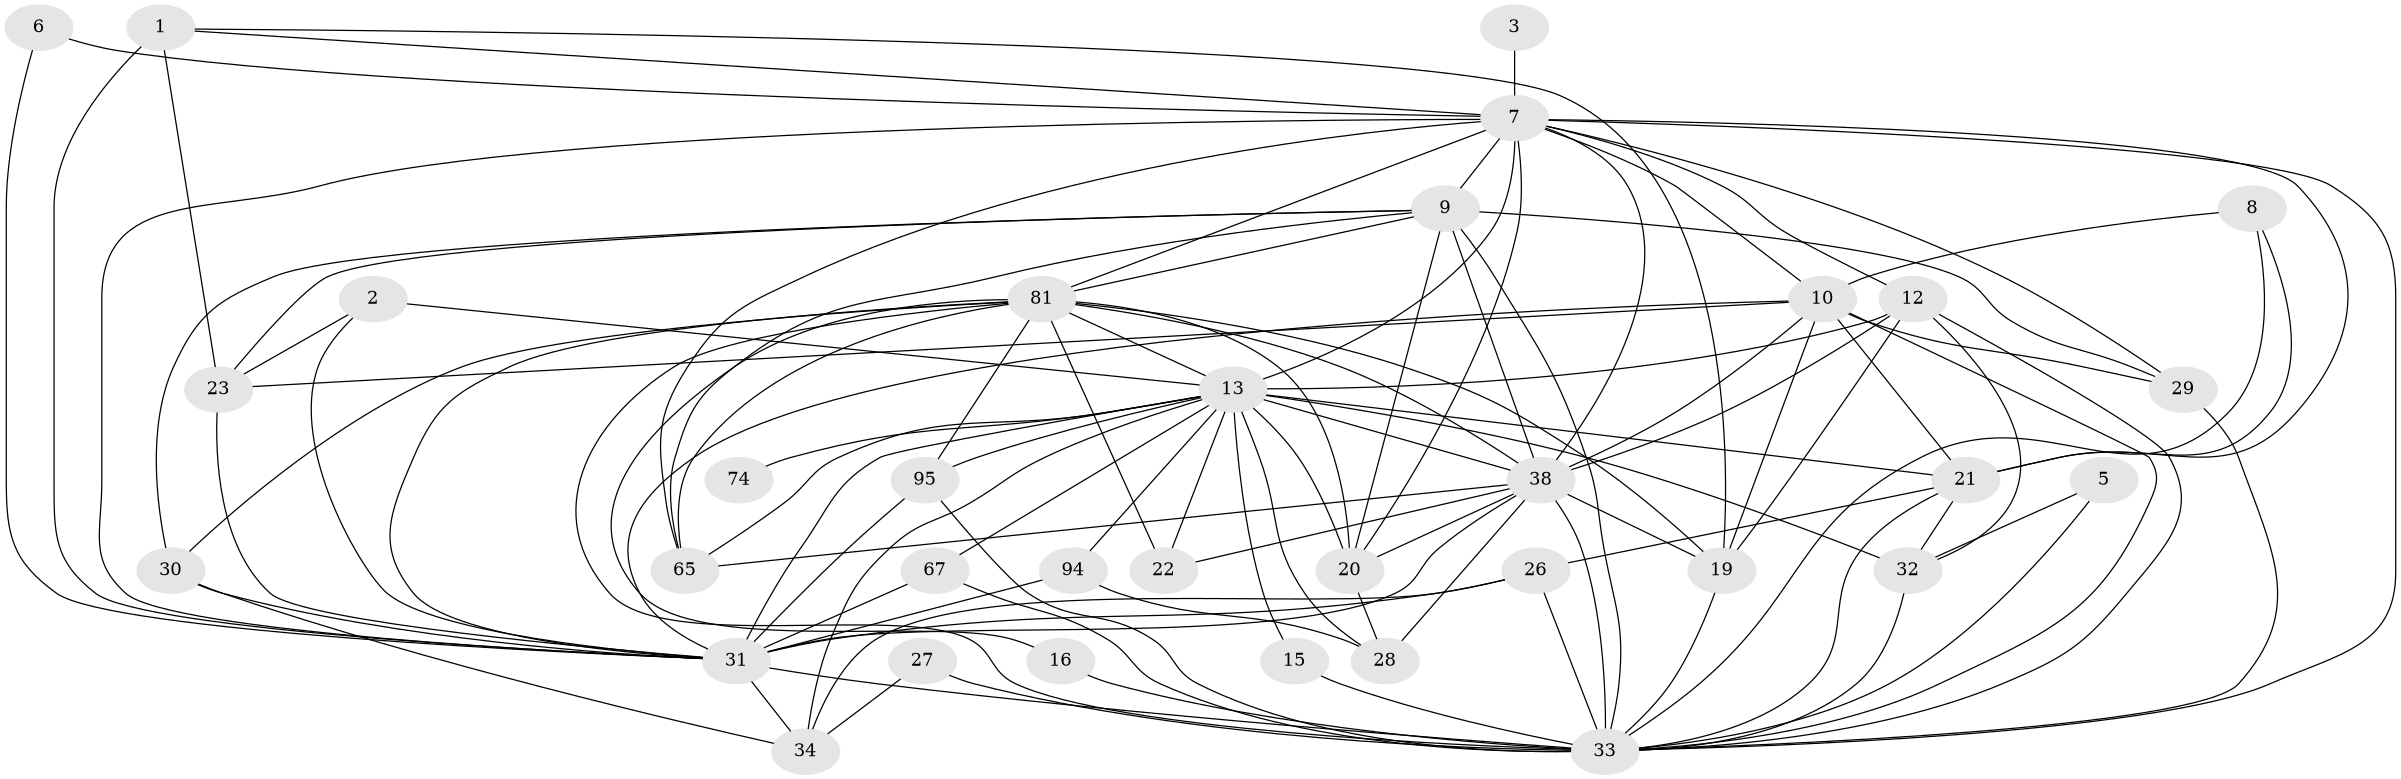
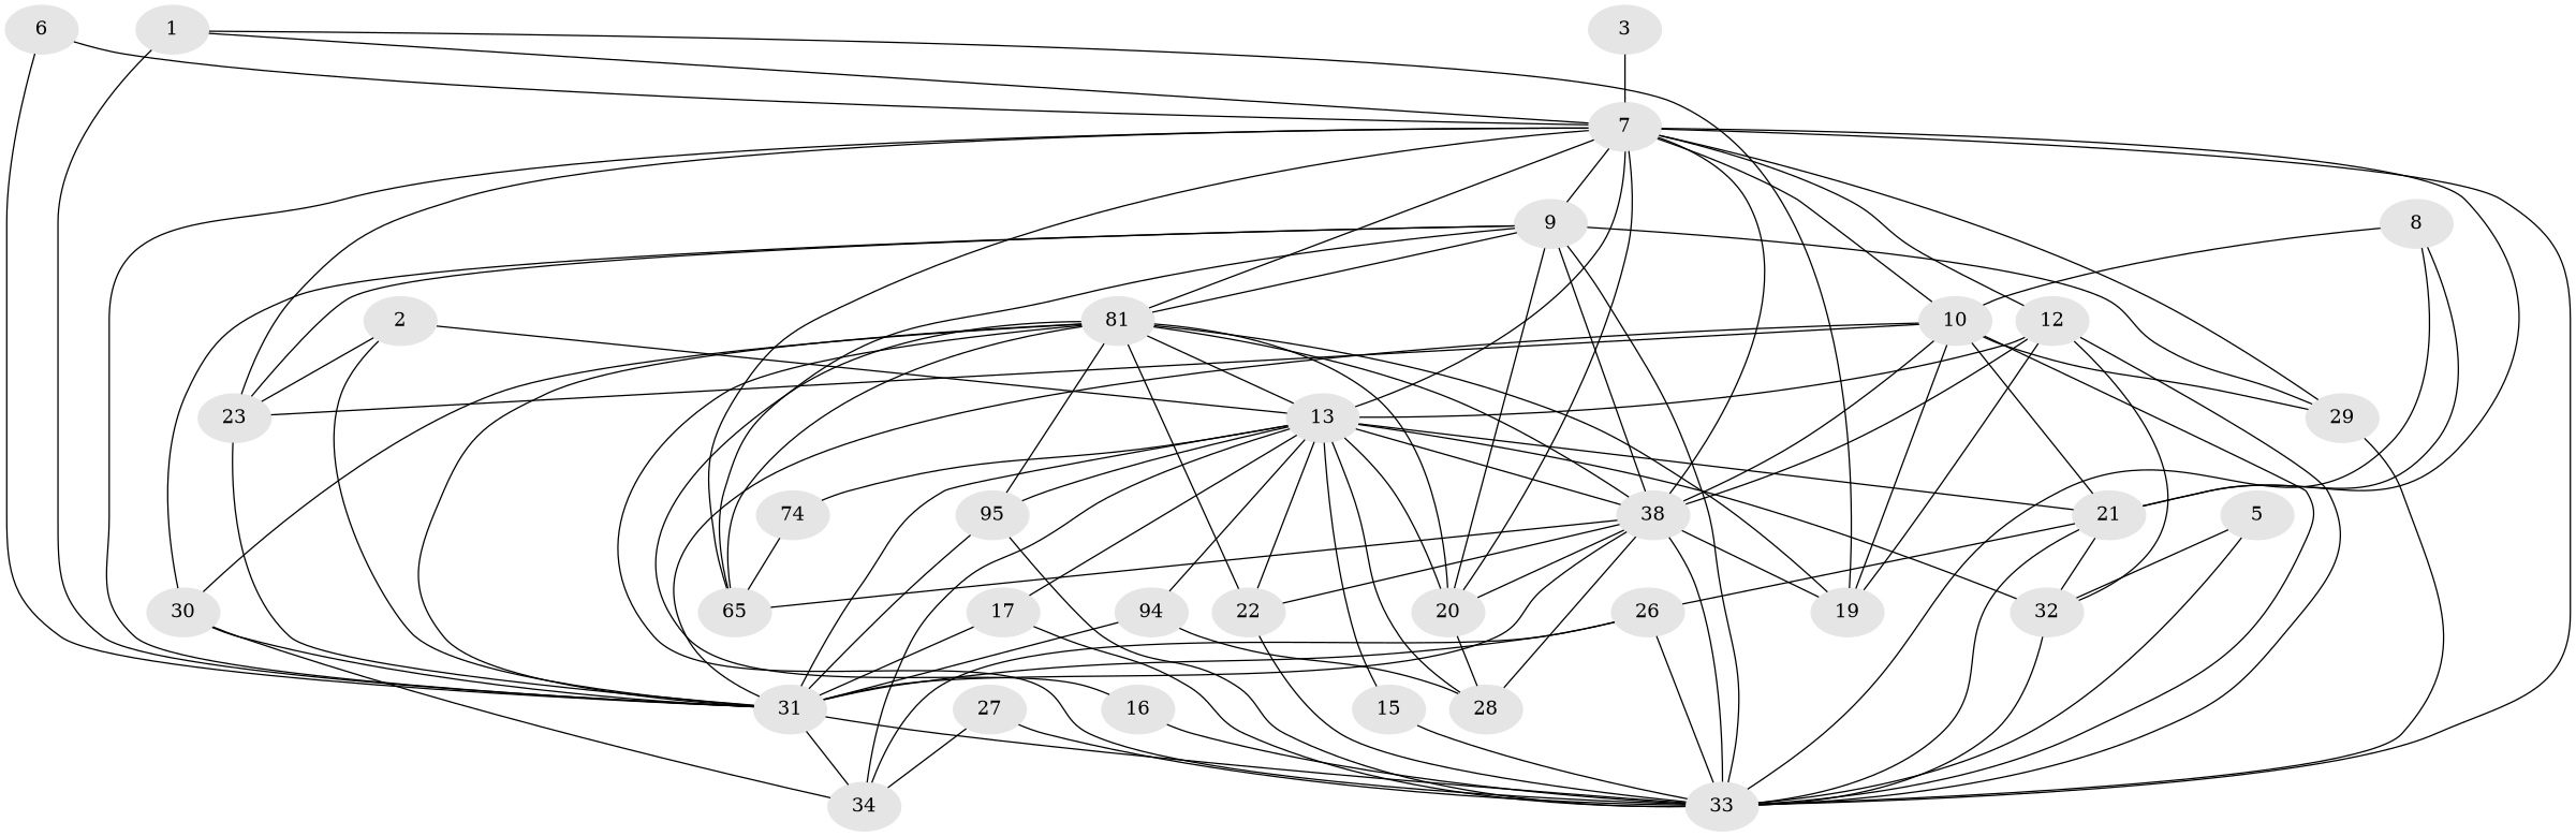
  graph {
    node [color=gray90 style=filled]
    edge [weight=1.0]
    1
    7
    19
    31
    13
    23
    n7 [label=38]
    20
    33
    9
    10
    n12 [label=81]
    12
    21
    29
    n16 [label=65]
    34
    2
    32
    22
    n21 [label=95]
    n22 [label=94]
    15
-   17 [label=67]
+   17
    n25 [label=74]
    28
    3
    5
    6
    30
    16
    26
    8
    27
    1 -- 7
    1 -- 19
    1 -- 31
    7 -- 31 [weight=3.0]
    7 -- 13 [weight=3.0]
-   1 -- 23 [weight=3.0]
+   7 -- 23 [weight=3.0]
    7 -- n7 [weight=3.0]
    7 -- 20
    7 -- 33 [weight=4.0]
    7 -- 9
    7 -- 10
    7 -- n12
    7 -- 12 [weight=2.0]
    7 -- 21
    7 -- 29
    7 -- n16
-   19 -- 33
+   22 -- 33
    31 -- 33 [weight=6.0]
    31 -- 34
    13 -- 31 [weight=3.0]
    13 -- n7 [weight=4.0]
    13 -- 20
    13 -- 21 [weight=2.0]
-   13 -- n16
+   n25 -- n16
    13 -- 34 [weight=3.0]
    13 -- 32 [weight=7.0]
    13 -- 22 [weight=3.0]
    13 -- n21
    13 -- n22
    13 -- 15
    13 -- 17
    13 -- n25
    13 -- 28
    23 -- 31
    n7 -- 19 [weight=2.0]
    n7 -- 31 [weight=2.0]
    n7 -- 20
    n7 -- 33 [weight=7.0]
    n7 -- n16 [weight=2.0]
    n7 -- 22
    n7 -- 28
    20 -- 28
    9 -- 23
    9 -- n7 [weight=2.0]
    9 -- 20
    9 -- 33 [weight=2.0]
    9 -- n12
    9 -- 29
    9 -- n16
    9 -- 30
    10 -- 19
    10 -- 31
    10 -- 23
    10 -- n7
    10 -- 33 [weight=3.0]
    10 -- 21
    10 -- 29
    n12 -- 19
    n12 -- 31 [weight=2.0]
    n12 -- 13 [weight=4.0]
    n12 -- n7 [weight=2.0]
    n12 -- 20 [weight=2.0]
    n12 -- 33 [weight=4.0]
    n12 -- n16 [weight=2.0]
    n12 -- 22
    n12 -- n21
    n12 -- 30
    n12 -- 16
    12 -- 19
    12 -- 13
    12 -- n7
    12 -- 33 [weight=2.0]
    12 -- 32
    21 -- 33
    21 -- 32
    21 -- 26
    29 -- 33
    2 -- 31
    2 -- 13
    2 -- 23
    32 -- 33
    n21 -- 31
    n21 -- 33
    n22 -- 31
    n22 -- 28
    15 -- 33
    17 -- 31 [weight=2.0]
    17 -- 33
    3 -- 7
    5 -- 33 [weight=2.0]
    5 -- 32
    6 -- 7
    6 -- 31
    30 -- 31
    30 -- 34 [weight=2.0]
    16 -- 33
    26 -- 31
    26 -- 33
    26 -- 34
    8 -- 33
    8 -- 10
    8 -- 21
    27 -- 33
    27 -- 34
  }
